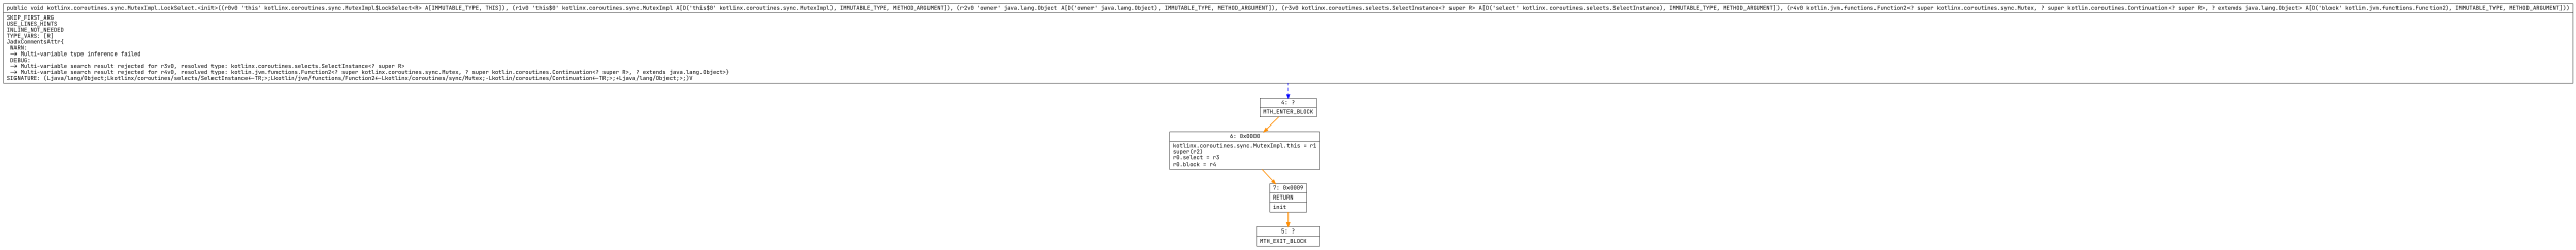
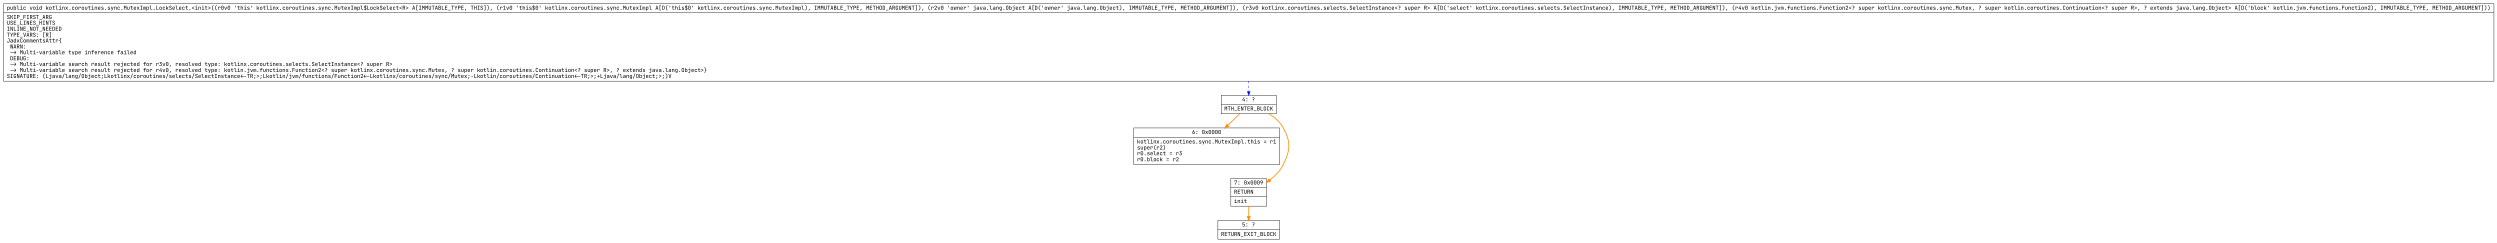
  digraph {
    fontname="JetBrains Mono"
    node [fontname="JetBrains Mono" shape=record]
    edge [color=darkorange fontname="JetBrains Mono" style=bold]
    n1 [label="{4\:\ ?|MTH_ENTER_BLOCK\l}"]
-   n2 [label="{6\:\ 0x0000|kotlinx.coroutines.sync.MutexImpl.this = r1\lsuper(r2)\lr0.select = r3\lr0.block = r4\l}"]
+   n2 [label="{6\:\ 0x0000|kotlinx.coroutines.sync.MutexImpl.this = r1\lsuper(r2)\lr0.select = r3\lr0.block = r2\l}"]
    n3 [label="{7\:\ 0x0009|RETURN\l|init\l}"]
-   n4 [label="{5\:\ ?|MTH_EXIT_BLOCK\l}"]
+   n4 [label="{5\:\ ?|RETURN_EXIT_BLOCK\l}"]
    n5 [label="{public void kotlinx.coroutines.sync.MutexImpl.LockSelect.\<init\>((r0v0 'this' kotlinx.coroutines.sync.MutexImpl$LockSelect\<R\> A[IMMUTABLE_TYPE, THIS]), (r1v0 'this$0' kotlinx.coroutines.sync.MutexImpl A[D('this$0' kotlinx.coroutines.sync.MutexImpl), IMMUTABLE_TYPE, METHOD_ARGUMENT]), (r2v0 'owner' java.lang.Object A[D('owner' java.lang.Object), IMMUTABLE_TYPE, METHOD_ARGUMENT]), (r3v0 kotlinx.coroutines.selects.SelectInstance\<? super R\> A[D('select' kotlinx.coroutines.selects.SelectInstance), IMMUTABLE_TYPE, METHOD_ARGUMENT]), (r4v0 kotlin.jvm.functions.Function2\<? super kotlinx.coroutines.sync.Mutex, ? super kotlin.coroutines.Continuation\<? super R\>, ? extends java.lang.Object\> A[D('block' kotlin.jvm.functions.Function2), IMMUTABLE_TYPE, METHOD_ARGUMENT]))  | SKIP_FIRST_ARG\lUSE_LINES_HINTS\lINLINE_NOT_NEEDED\lTYPE_VARS: [R]\lJadxCommentsAttr\{\l WARN: \l \-\> Multi\-variable type inference failed\l DEBUG: \l \-\> Multi\-variable search result rejected for r3v0, resolved type: kotlinx.coroutines.selects.SelectInstance\<? super R\>\l \-\> Multi\-variable search result rejected for r4v0, resolved type: kotlin.jvm.functions.Function2\<? super kotlinx.coroutines.sync.Mutex, ? super kotlin.coroutines.Continuation\<? super R\>, ? extends java.lang.Object\>\}\lSIGNATURE: (Ljava\/lang\/Object;Lkotlinx\/coroutines\/selects\/SelectInstance\<\-TR;\>;Lkotlin\/jvm\/functions\/Function2\<\-Lkotlinx\/coroutines\/sync\/Mutex;\-Lkotlin\/coroutines\/Continuation\<\-TR;\>;+Ljava\/lang\/Object;\>;)V\l}"]
    n1 -> n2
-   n2 -> n3
+   n1 -> n3
    n3 -> n4
    n5 -> n1 [color=blue style=dashed]
  }
